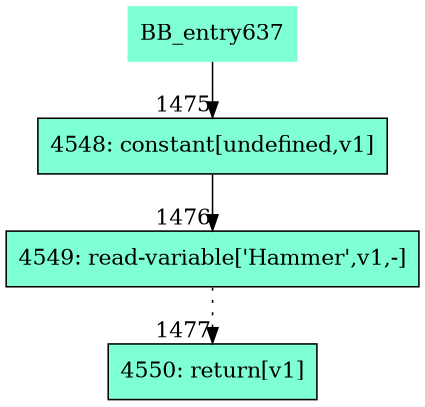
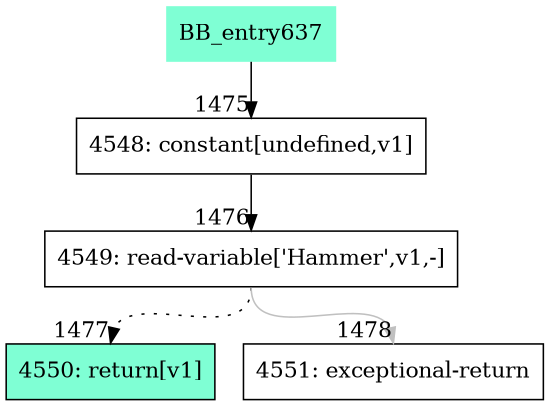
  digraph {
    rankdir=TD
    node [fillcolor=aquamarine shape=record style=filled]
    edge [headport=n style=solid tailport=s]
    n1 [label=BB_entry637 shape=none]
-   n2 [label="{4548: constant[undefined,v1]}"]
-   n3 [label="{4549: read-variable['Hammer',v1,-]}"]
+   n2 [fillcolor=white label="{4548: constant[undefined,v1]}"]
+   n3 [fillcolor=white label="{4549: read-variable['Hammer',v1,-]}"]
    n4 [label="{4550: return[v1]}"]
+   n5 [fillcolor=white label="{4551: exceptional-return}"]
    n1 -> n2 [headlabel="    1475"]
    n2 -> n3 [headlabel="      1476"]
    n3 -> n4 [headlabel="      1477" style=dotted]
+   n3 -> n5 [color=gray headlabel="      1478"]
  }
